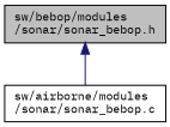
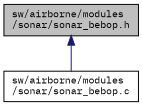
  digraph {
    fontname="IBM Plex Mono"
    node [color=black fontname="IBM Plex Mono" fontsize=10 shape=record style=filled]
-   n1 [fillcolor=grey75 fontcolor=black height=0.2 label="sw/bebop/modules\l/sonar/sonar_bebop.h" width=0.4]
+   n1 [fillcolor=grey75 fontcolor=black height=0.2 label="sw/airborne/modules\l/sonar/sonar_bebop.h" width=0.4]
    n2 [fillcolor=white height=0.2 label="sw/airborne/modules\l/sonar/sonar_bebop.c" width=0.4]
    n1 -> n2 [color=midnightblue dir=back fontname="IBM Plex Mono" fontsize=10 labelfontname=FreeSans labelfontsize=10 style=solid]
  }
